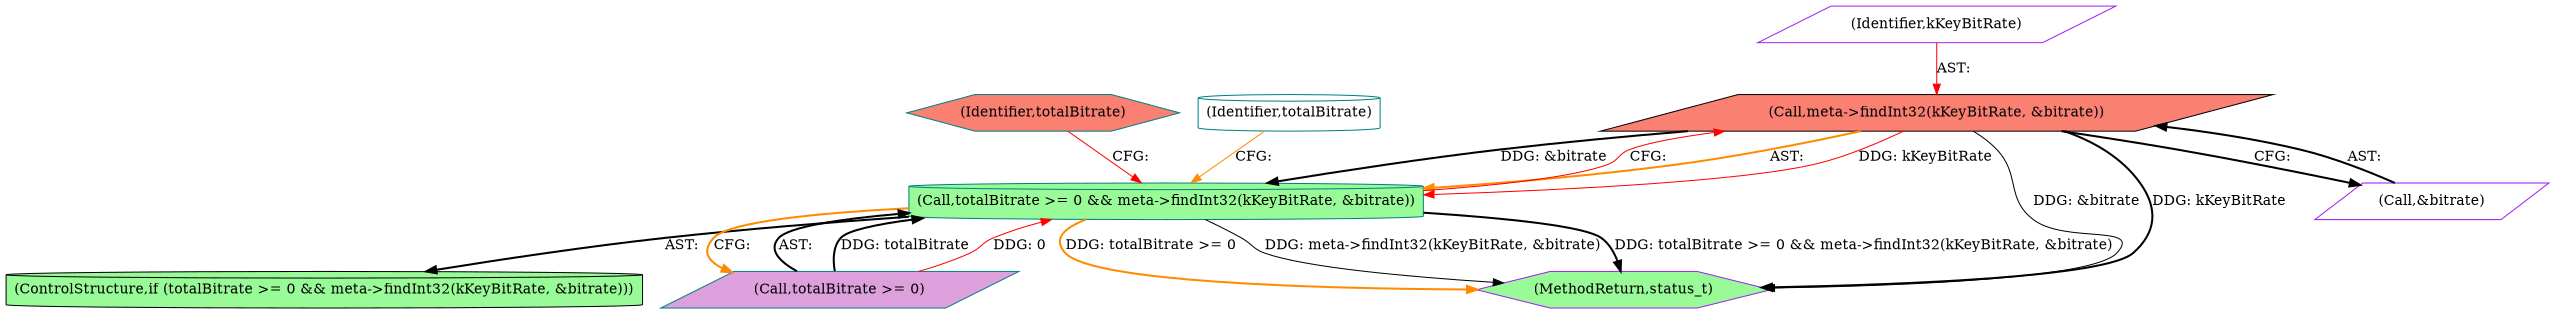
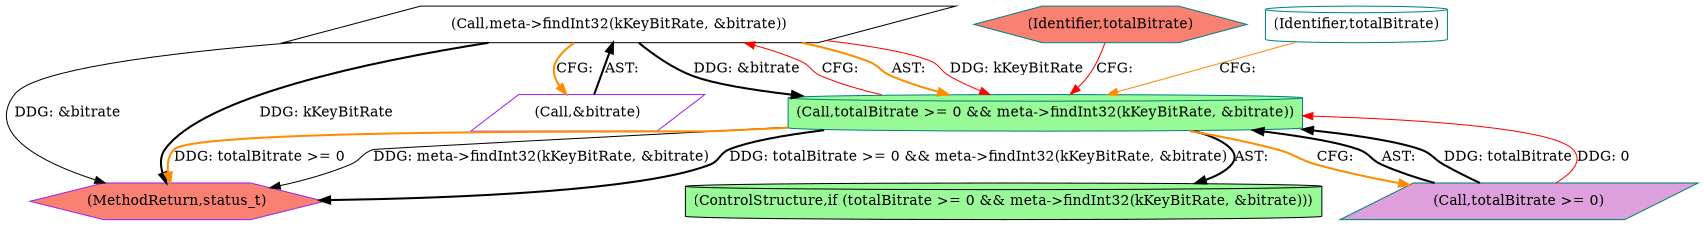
  digraph {
    node [color=teal fillcolor=white shape=parallelogram style=filled]
    edge [color=black style=bold]
-   n1 [color=black fillcolor=salmon label="(Call,meta->findInt32(kKeyBitRate, &bitrate))"]
+   n1 [color=black label="(Call,meta->findInt32(kKeyBitRate, &bitrate))"]
    n2 [fillcolor=palegreen label="(Call,totalBitrate >= 0 && meta->findInt32(kKeyBitRate, &bitrate))" shape=cylinder]
-   n3 [color=purple fillcolor=palegreen label="(MethodReturn,status_t)" shape=hexagon]
+   n3 [color=purple fillcolor=salmon label="(MethodReturn,status_t)" shape=hexagon]
    n4 [color=purple label="(Call,&bitrate)"]
    n5 [color=black fillcolor=palegreen label="(ControlStructure,if (totalBitrate >= 0 && meta->findInt32(kKeyBitRate, &bitrate)))" shape=cylinder]
    n6 [fillcolor=plum label="(Call,totalBitrate >= 0)"]
    n7 [fillcolor=salmon label="(Identifier,totalBitrate)" shape=hexagon]
    n8 [label="(Identifier,totalBitrate)" shape=cylinder]
-   n9 [color=purple label="(Identifier,kKeyBitRate)"]
    n1 -> n2 [color=darkorange label="AST: "]
    n1 -> n2 [color=red label="DDG: kKeyBitRate" style=solid]
    n1 -> n2 [label="DDG: &bitrate"]
    n1 -> n3 [label="DDG: &bitrate" style=solid]
    n1 -> n3 [label="DDG: kKeyBitRate"]
-   n1 -> n4 [label="CFG: "]
+   n1 -> n4 [color=darkorange label="CFG: "]
    n2 -> n1 [color=red label="CFG: " style=solid]
    n2 -> n3 [label="DDG: meta->findInt32(kKeyBitRate, &bitrate)" style=solid]
    n2 -> n3 [label="DDG: totalBitrate >= 0 && meta->findInt32(kKeyBitRate, &bitrate)"]
    n2 -> n3 [color=darkorange label="DDG: totalBitrate >= 0"]
    n2 -> n5 [label="AST: "]
    n2 -> n6 [color=darkorange label="CFG: "]
    n4 -> n1 [label="AST: "]
    n6 -> n2 [label="AST: "]
    n6 -> n2 [label="DDG: totalBitrate"]
    n6 -> n2 [color=red label="DDG: 0" style=solid]
    n7 -> n2 [color=red label="CFG: " style=solid]
    n8 -> n2 [color=darkorange label="CFG: " style=solid]
-   n9 -> n1 [color=red label="AST: " style=solid]
  }
